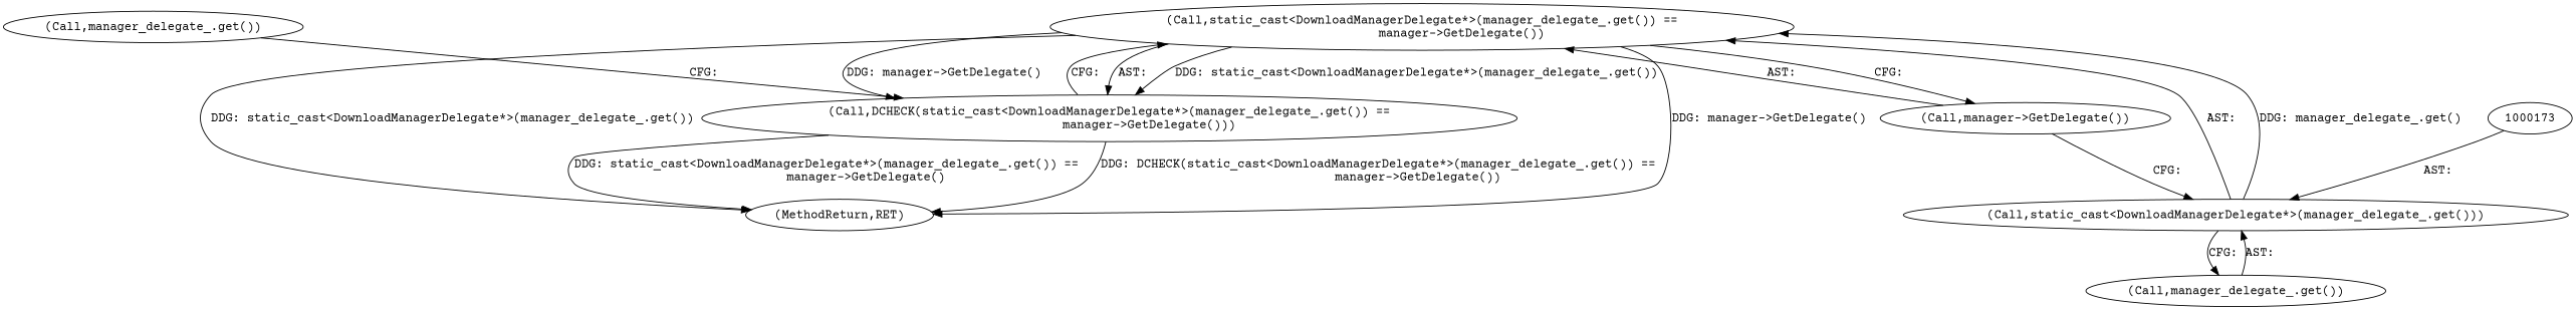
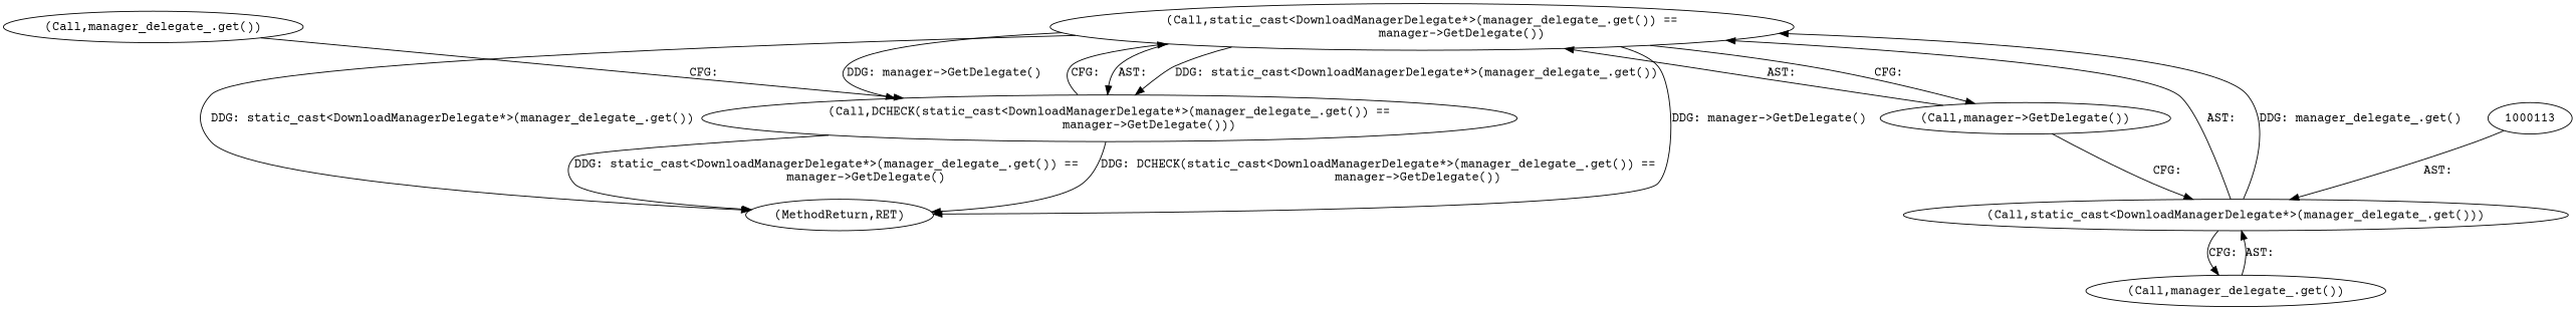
  digraph {
    fontname="Courier Prime"
    node [fontname="Courier Prime"]
    edge [fontname="Courier Prime"]
    n1 [label="(Call,static_cast<DownloadManagerDelegate*>(manager_delegate_.get()) ==\n           manager->GetDelegate())"]
    n2 [label="(Call,DCHECK(static_cast<DownloadManagerDelegate*>(manager_delegate_.get()) ==\n           manager->GetDelegate()))"]
    n3 [label="(Call,manager->GetDelegate())"]
    n4 [label="(MethodReturn,RET)"]
    n5 [label="(Call,static_cast<DownloadManagerDelegate*>(manager_delegate_.get()))"]
    n6 [label="(Call,manager_delegate_.get())"]
    n7 [label="(Call,manager_delegate_.get())"]
-   1000113 [label=1000173]
+   1000113
    n1 -> n2 [label="AST: "]
    n1 -> n2 [label="DDG: static_cast<DownloadManagerDelegate*>(manager_delegate_.get())"]
    n1 -> n2 [label="DDG: manager->GetDelegate()"]
    n1 -> n3 [label="CFG: "]
    n1 -> n4 [label="DDG: manager->GetDelegate()"]
    n1 -> n4 [label="DDG: static_cast<DownloadManagerDelegate*>(manager_delegate_.get())"]
    n2 -> n1 [label="CFG: "]
    n2 -> n4 [label="DDG: DCHECK(static_cast<DownloadManagerDelegate*>(manager_delegate_.get()) ==\n           manager->GetDelegate())"]
    n2 -> n4 [label="DDG: static_cast<DownloadManagerDelegate*>(manager_delegate_.get()) ==\n           manager->GetDelegate()"]
    n3 -> n1 [label="AST: "]
    n3 -> n5 [label="CFG: "]
    n5 -> n1 [label="AST: "]
    n5 -> n1 [label="DDG: manager_delegate_.get()"]
    n5 -> n6 [label="CFG: "]
    n6 -> n5 [label="AST: "]
    n7 -> n2 [label="CFG: "]
    1000113 -> n5 [label="AST: "]
  }
